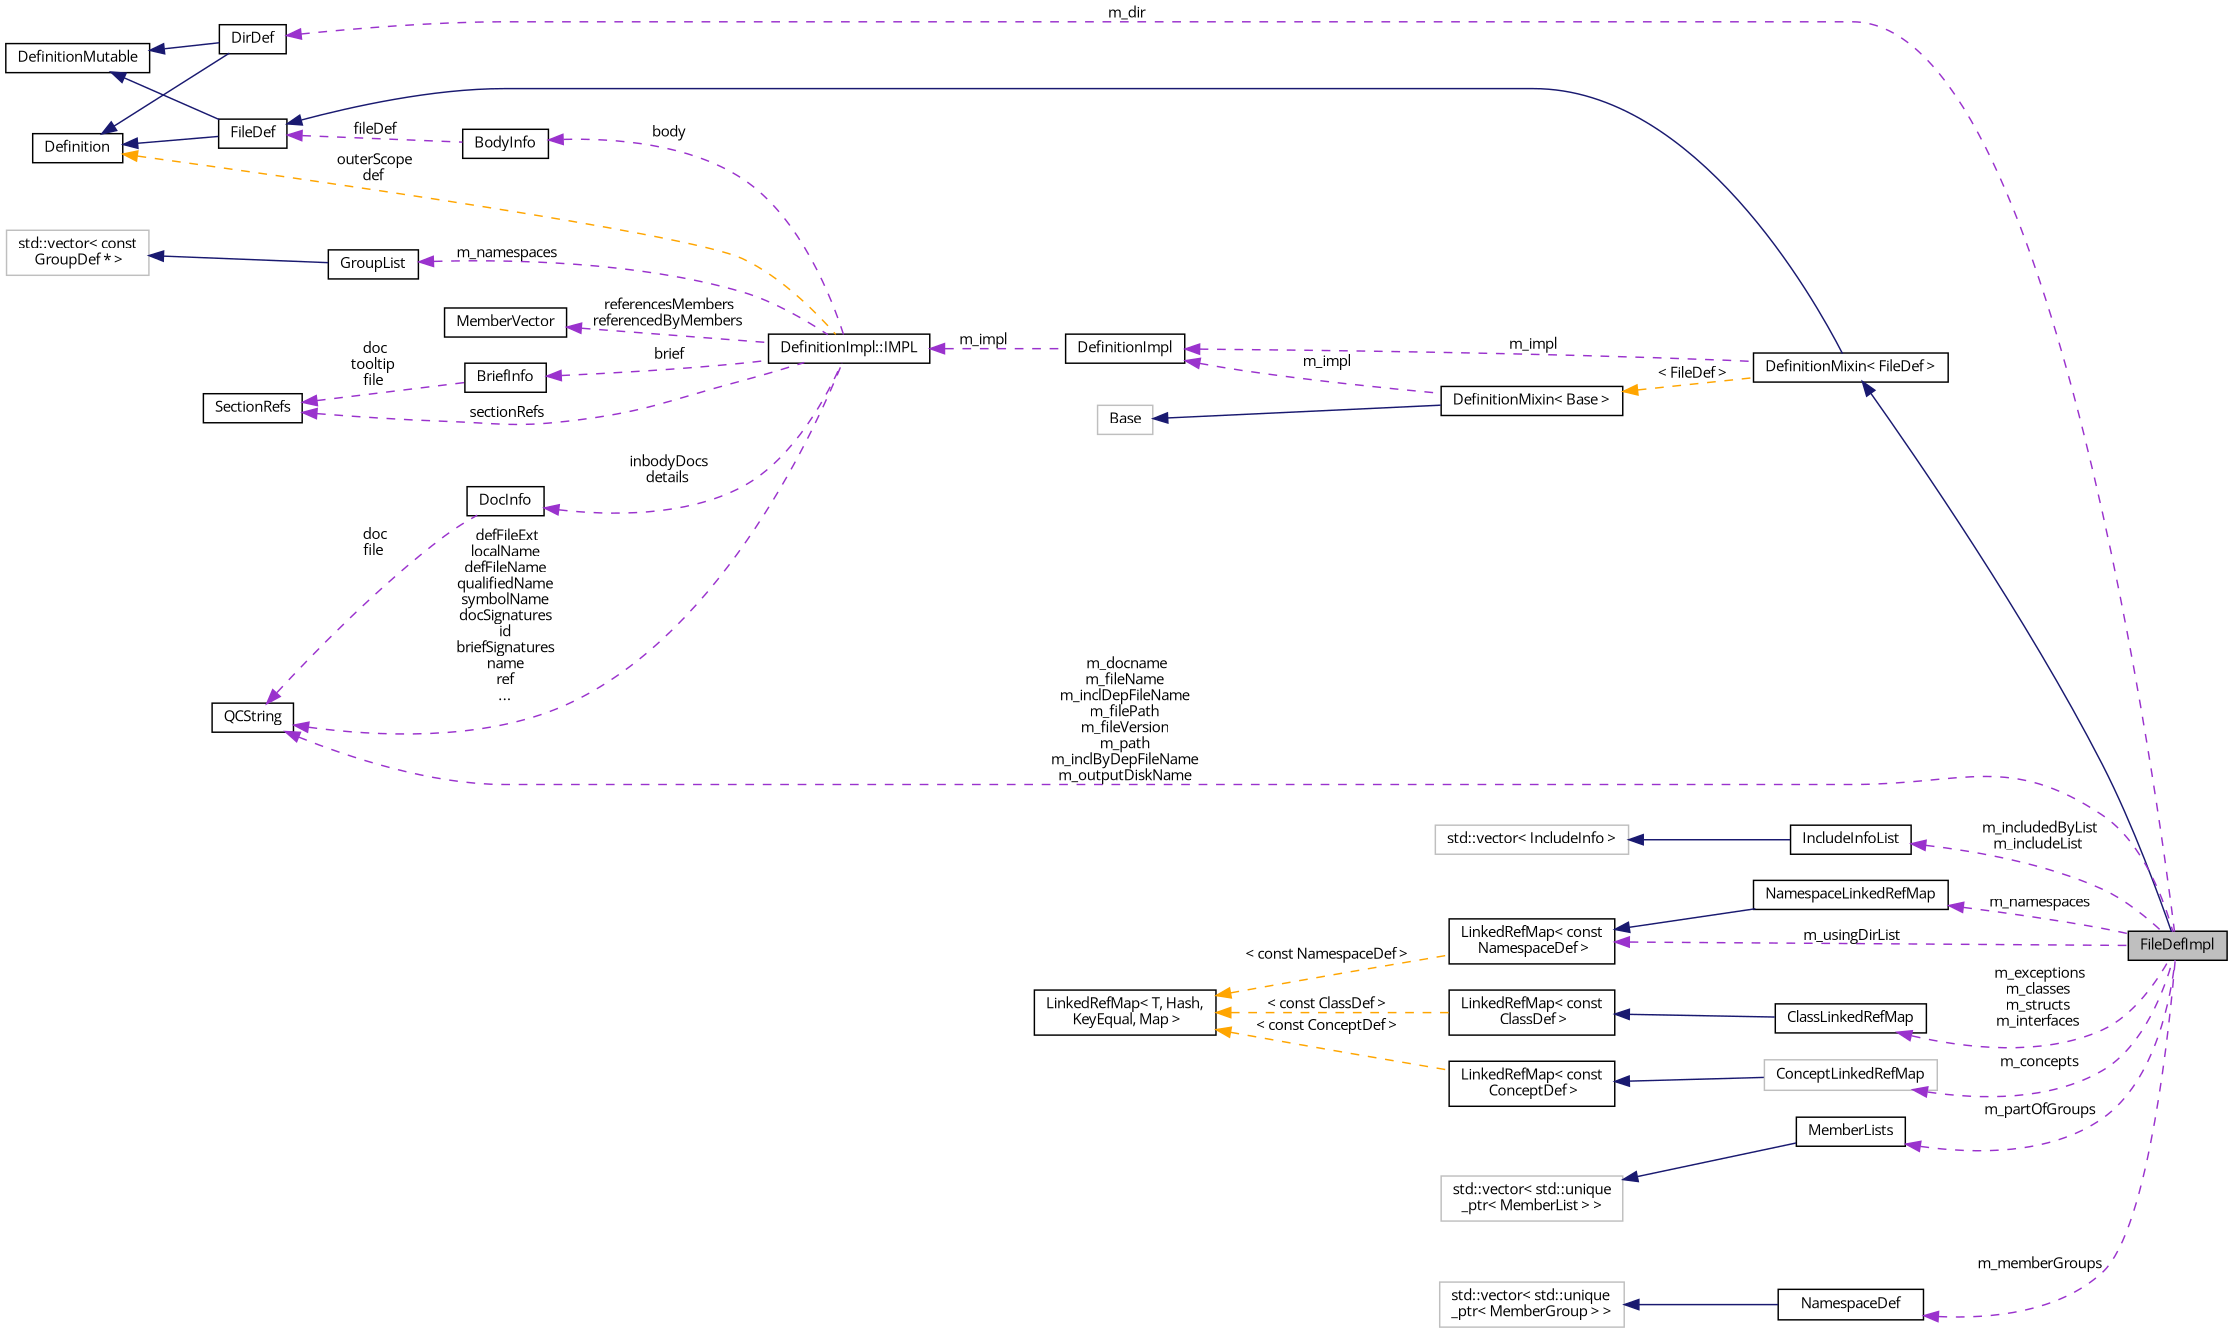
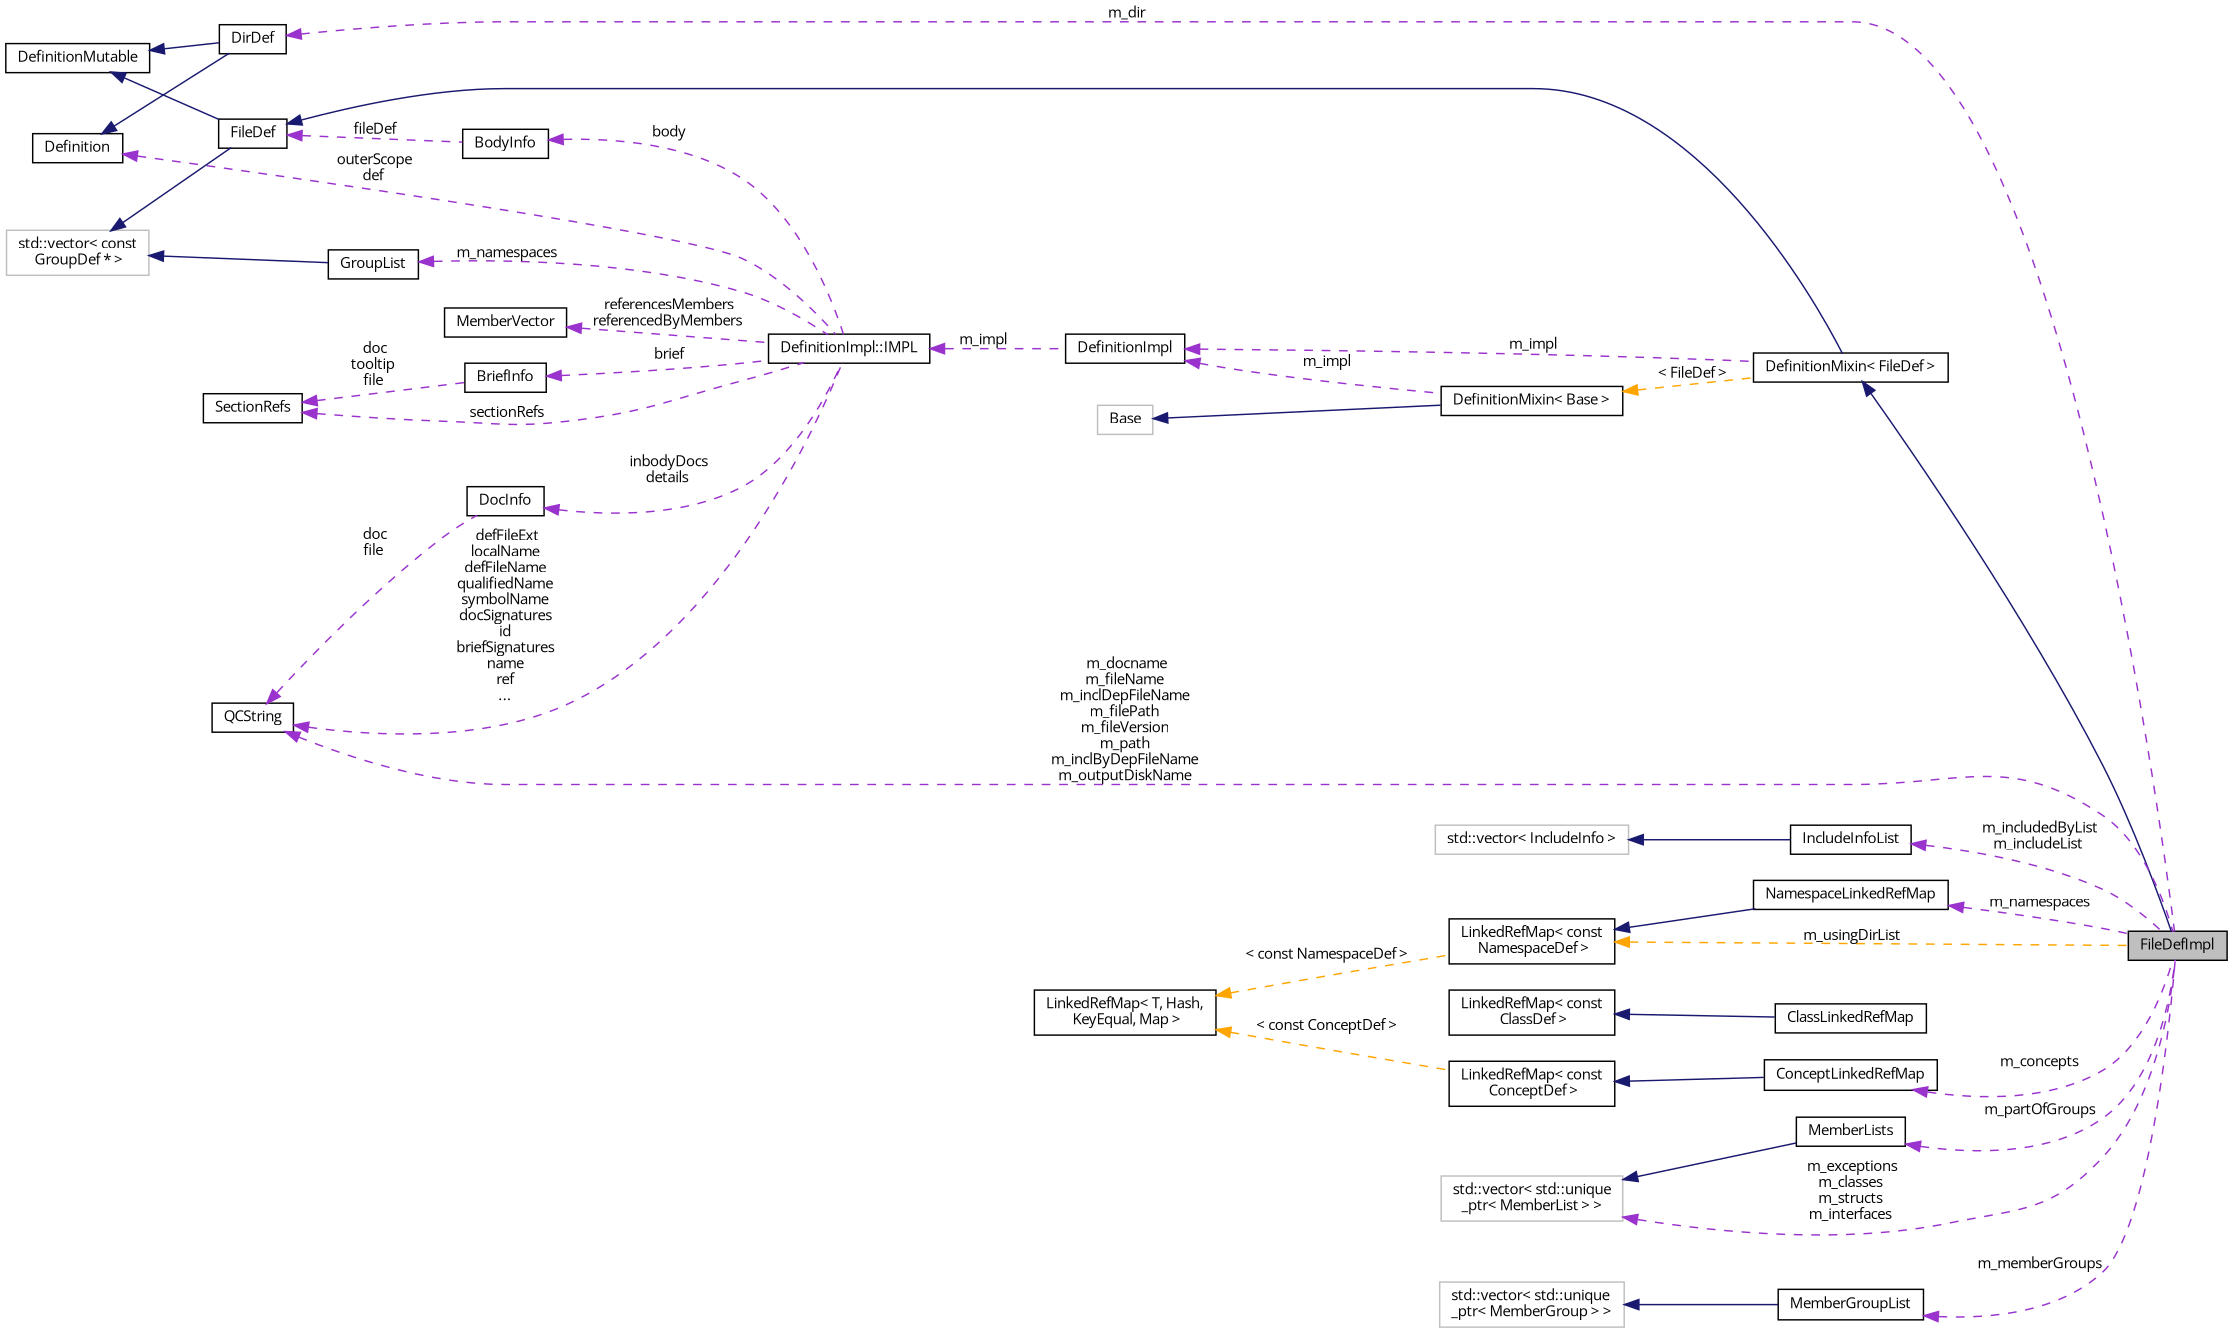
  digraph {
    fontname="Open Sans"
    rankdir=LR
    node [color=black fillcolor=white fontname="Open Sans" fontsize=10 shape=record style=filled]
    edge [color=darkorchid3 dir=back fontname="Open Sans" fontsize=10 labelfontname=Helvetica labelfontsize=10 style=dashed]
    n1 [fillcolor=grey75 fontcolor=black height=0.2 label=FileDefImpl width=0.4]
    n2 [height=0.2 label="DefinitionMixin\< FileDef \>" width=0.4]
    n3 [height=0.2 label=FileDef width=0.4]
    n4 [height=0.2 label=BodyInfo width=0.4]
    n5 [height=0.2 label="DefinitionImpl::IMPL" width=0.4]
    n6 [height=0.2 label=DefinitionMutable width=0.4]
    n7 [height=0.2 label=DirDef width=0.4]
    n8 [height=0.2 label=Definition width=0.4]
    n9 [height=0.2 label=DefinitionImpl width=0.4]
    n10 [height=0.2 label="DefinitionMixin\< Base \>" width=0.4]
    n11 [height=0.2 label=QCString width=0.4]
    n12 [height=0.2 label=DocInfo width=0.4]
    n13 [height=0.2 label=BriefInfo width=0.4]
    n14 [height=0.2 label=SectionRefs width=0.4]
    n15 [height=0.2 label=GroupList width=0.4]
    n16 [color=grey75 height=0.2 label="std::vector\< const\l GroupDef * \>" width=0.4]
    n17 [height=0.2 label=MemberVector width=0.4]
    n18 [color=grey75 height=0.2 label=Base width=0.4]
    n19 [height=0.2 label=IncludeInfoList width=0.4]
    n20 [color=grey75 height=0.2 label="std::vector\< IncludeInfo \>" width=0.4]
    n21 [height=0.2 label="LinkedRefMap\< const\l NamespaceDef \>" width=0.4]
    n22 [height=0.2 label=NamespaceLinkedRefMap width=0.4]
    n23 [height=0.2 label="LinkedRefMap\< T, Hash,\l KeyEqual, Map \>" width=0.4]
    n24 [height=0.2 label="LinkedRefMap\< const\l ClassDef \>" width=0.4]
    n25 [height=0.2 label="LinkedRefMap\< const\l ConceptDef \>" width=0.4]
    n26 [height=0.2 label=ClassLinkedRefMap width=0.4]
-   n27 [color=grey75 height=0.2 label=ConceptLinkedRefMap width=0.4]
+   n27 [height=0.2 label=ConceptLinkedRefMap width=0.4]
    n28 [height=0.2 label=MemberLists width=0.4]
    n29 [color=grey75 height=0.2 label="std::vector\< std::unique\l_ptr\< MemberList \> \>" width=0.4]
-   n30 [height=0.2 label=NamespaceDef width=0.4]
+   n30 [height=0.2 label=MemberGroupList width=0.4]
    n31 [color=grey75 height=0.2 label="std::vector\< std::unique\l_ptr\< MemberGroup \> \>" width=0.4]
    n2 -> n1 [color=midnightblue style=solid]
    n3 -> n2 [color=midnightblue style=solid]
    n3 -> n4 [label=" fileDef"]
    n4 -> n5 [label=" body"]
    n5 -> n9 [label=" m_impl"]
    n6 -> n3 [color=midnightblue style=solid]
    n6 -> n7 [color=midnightblue style=solid]
    n7 -> n1 [label=" m_dir"]
-   n8 -> n3 [color=midnightblue style=solid]
-   n8 -> n5 [color=orange label=" outerScope\ndef"]
+   n16 -> n3 [color=midnightblue style=solid]
+   n8 -> n5 [label=" outerScope\ndef"]
    n8 -> n7 [color=midnightblue style=solid]
    n9 -> n2 [label=" m_impl"]
    n9 -> n10 [label=" m_impl"]
    n10 -> n2 [color=orange label=" \< FileDef \>"]
    n11 -> n1 [label=" m_docname\nm_fileName\nm_inclDepFileName\nm_filePath\nm_fileVersion\nm_path\nm_inclByDepFileName\nm_outputDiskName"]
    n11 -> n5 [label=" defFileExt\nlocalName\ndefFileName\nqualifiedName\nsymbolName\ndocSignatures\nid\nbriefSignatures\nname\nref\n..."]
    n11 -> n12 [label=" doc\nfile"]
    n12 -> n5 [label=" inbodyDocs\ndetails"]
    n13 -> n5 [label=" brief"]
    n14 -> n5 [label=" sectionRefs"]
    n14 -> n13 [label=" doc\ntooltip\nfile"]
    n15 -> n5 [label=" m_namespaces"]
    n16 -> n15 [color=midnightblue style=solid]
    n17 -> n5 [label=" referencesMembers\nreferencedByMembers"]
    n18 -> n10 [color=midnightblue style=solid]
    n19 -> n1 [label=" m_includedByList\nm_includeList"]
    n20 -> n19 [color=midnightblue style=solid]
-   n21 -> n1 [label=" m_usingDirList"]
+   n21 -> n1 [color=orange label=" m_usingDirList"]
    n21 -> n22 [color=midnightblue style=solid]
    n22 -> n1 [label=" m_namespaces"]
    n23 -> n21 [color=orange label=" \< const NamespaceDef \>"]
-   n23 -> n24 [color=orange label=" \< const ClassDef \>"]
    n23 -> n25 [color=orange label=" \< const ConceptDef \>"]
    n24 -> n26 [color=midnightblue style=solid]
    n25 -> n27 [color=midnightblue style=solid]
-   n26 -> n1 [label=" m_exceptions\nm_classes\nm_structs\nm_interfaces"]
+   n29 -> n1 [label=" m_exceptions\nm_classes\nm_structs\nm_interfaces"]
    n27 -> n1 [label=" m_concepts"]
    n28 -> n1 [label=" m_partOfGroups"]
    n29 -> n28 [color=midnightblue style=solid]
    n30 -> n1 [label=" m_memberGroups"]
    n31 -> n30 [color=midnightblue style=solid]
  }
